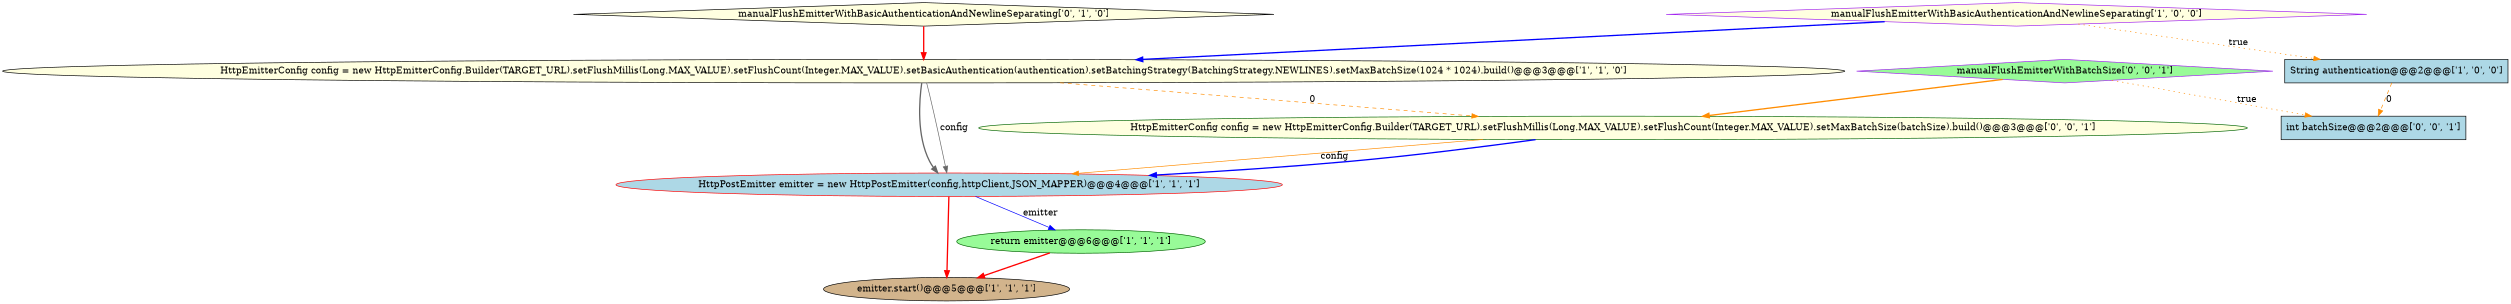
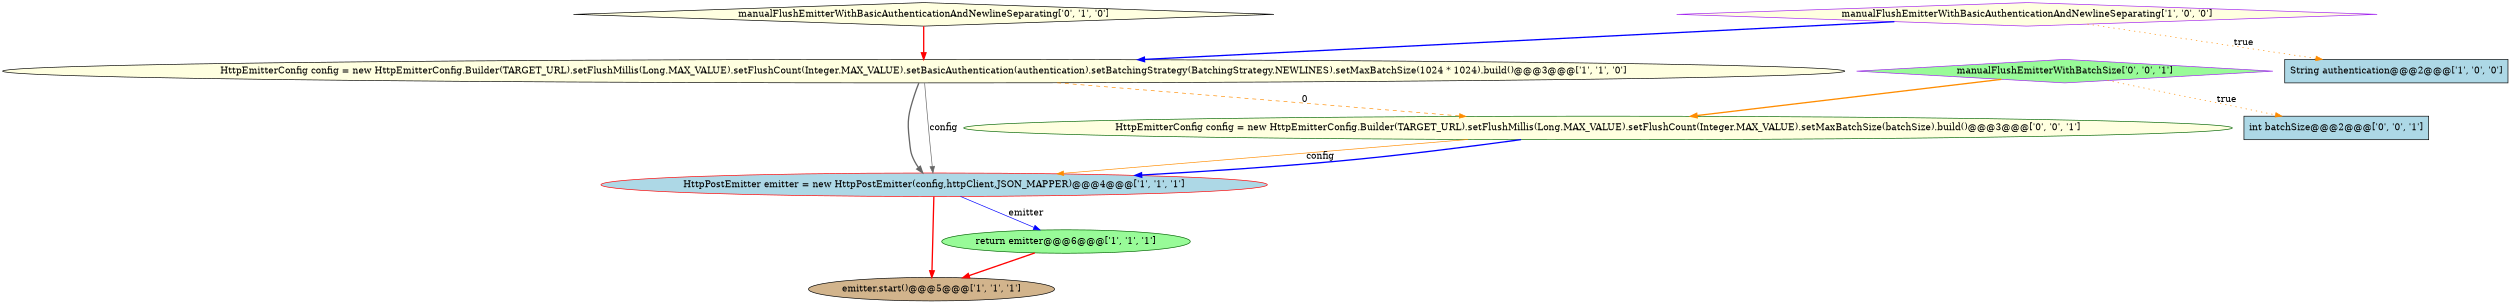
  digraph {
    node [color=black fillcolor=lightyellow shape=ellipse style=filled]
    edge [color=darkorange style=bold]
    n1 [label="HttpEmitterConfig config = new HttpEmitterConfig.Builder(TARGET_URL).setFlushMillis(Long.MAX_VALUE).setFlushCount(Integer.MAX_VALUE).setBasicAuthentication(authentication).setBatchingStrategy(BatchingStrategy.NEWLINES).setMaxBatchSize(1024 * 1024).build()@@@3@@@['1', '1', '0']"]
    n2 [color=red fillcolor=lightblue label="HttpPostEmitter emitter = new HttpPostEmitter(config,httpClient,JSON_MAPPER)@@@4@@@['1', '1', '1']"]
    n3 [color=darkgreen label="HttpEmitterConfig config = new HttpEmitterConfig.Builder(TARGET_URL).setFlushMillis(Long.MAX_VALUE).setFlushCount(Integer.MAX_VALUE).setMaxBatchSize(batchSize).build()@@@3@@@['0', '0', '1']"]
    n4 [color=darkgreen fillcolor=palegreen label="return emitter@@@6@@@['1', '1', '1']"]
    n5 [fillcolor=tan label="emitter.start()@@@5@@@['1', '1', '1']"]
    n6 [label="manualFlushEmitterWithBasicAuthenticationAndNewlineSeparating['0', '1', '0']" shape=diamond]
    n7 [fillcolor=lightblue label="String authentication@@@2@@@['1', '0', '0']" shape=box]
    n8 [fillcolor=lightblue label="int batchSize@@@2@@@['0', '0', '1']" shape=box]
    n9 [color=purple fillcolor=palegreen label="manualFlushEmitterWithBatchSize['0', '0', '1']" shape=diamond]
    n10 [color=purple label="manualFlushEmitterWithBasicAuthenticationAndNewlineSeparating['1', '0', '0']" shape=diamond]
    n1 -> n2 [color=gray40]
    n1 -> n2 [color=gray40 label=config style=solid]
    n1 -> n3 [label=0 style=dashed]
    n2 -> n4 [color=blue label=emitter style=solid]
    n2 -> n5 [color=red]
    n3 -> n2 [label=config style=solid]
    n3 -> n2 [color=blue]
    n4 -> n5 [color=red]
    n6 -> n1 [color=red]
-   n7 -> n8 [label=0 style=dashed]
    n9 -> n3
    n9 -> n8 [label=true style=dotted]
    n10 -> n1 [color=blue]
    n10 -> n7 [label=true style=dotted]
  }
